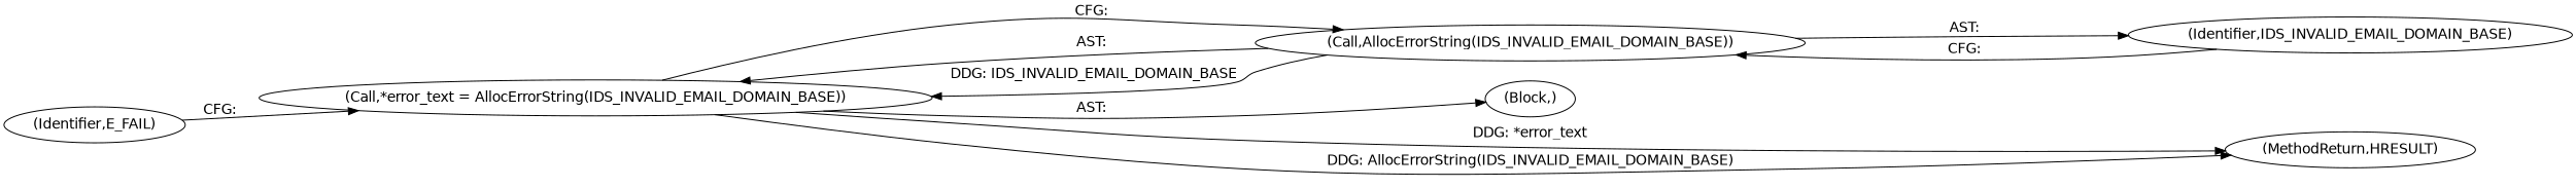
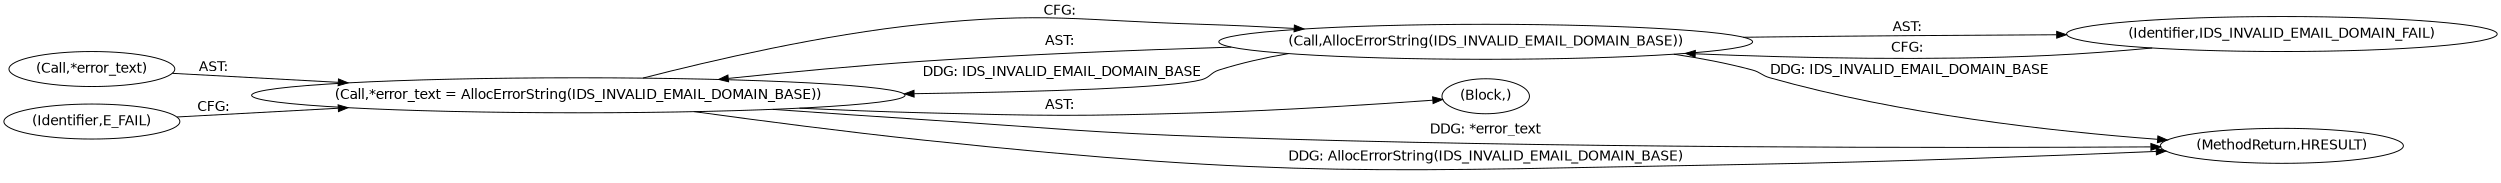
  digraph {
    fontname="DejaVu Sans"
    rankdir=LR
    node [fontname="DejaVu Sans"]
    edge [fontname="DejaVu Sans"]
    n1 [label="(Call,*error_text = AllocErrorString(IDS_INVALID_EMAIL_DOMAIN_BASE))"]
    n2 [label="(Call,AllocErrorString(IDS_INVALID_EMAIL_DOMAIN_BASE))"]
    n3 [label="(Block,)"]
    n4 [label="(MethodReturn,HRESULT)"]
-   n5 [label="(Identifier,IDS_INVALID_EMAIL_DOMAIN_BASE)"]
+   n5 [label="(Identifier,IDS_INVALID_EMAIL_DOMAIN_FAIL)"]
+   n6 [label="(Call,*error_text)"]
    n7 [label="(Identifier,E_FAIL)"]
    n1 -> n2 [label="CFG: "]
    n1 -> n3 [label="AST: "]
    n1 -> n4 [label="DDG: *error_text"]
    n1 -> n4 [label="DDG: AllocErrorString(IDS_INVALID_EMAIL_DOMAIN_BASE)"]
    n2 -> n1 [label="AST: "]
    n2 -> n1 [label="DDG: IDS_INVALID_EMAIL_DOMAIN_BASE"]
+   n2 -> n4 [label="DDG: IDS_INVALID_EMAIL_DOMAIN_BASE"]
    n2 -> n5 [label="AST: "]
    n5 -> n2 [label="CFG: "]
+   n6 -> n1 [label="AST: "]
    n7 -> n1 [label="CFG: "]
  }
